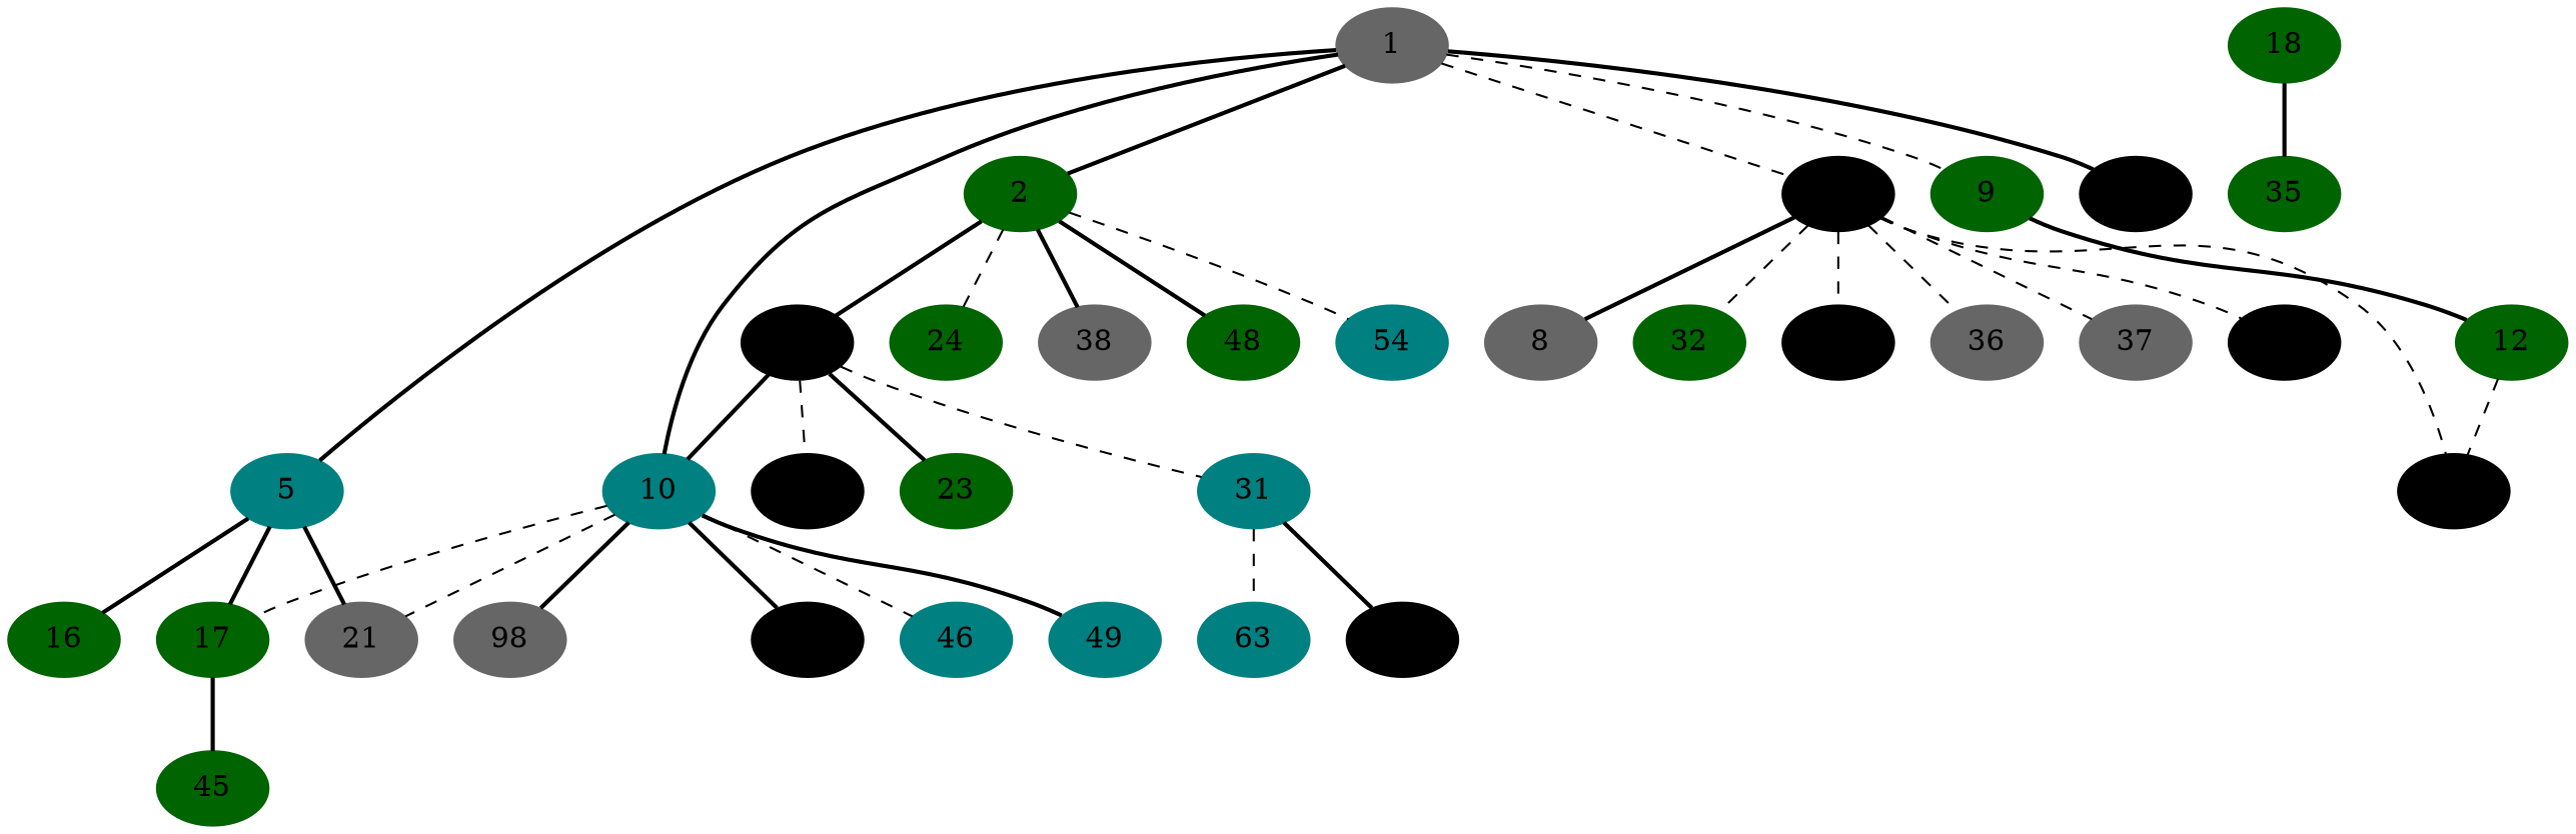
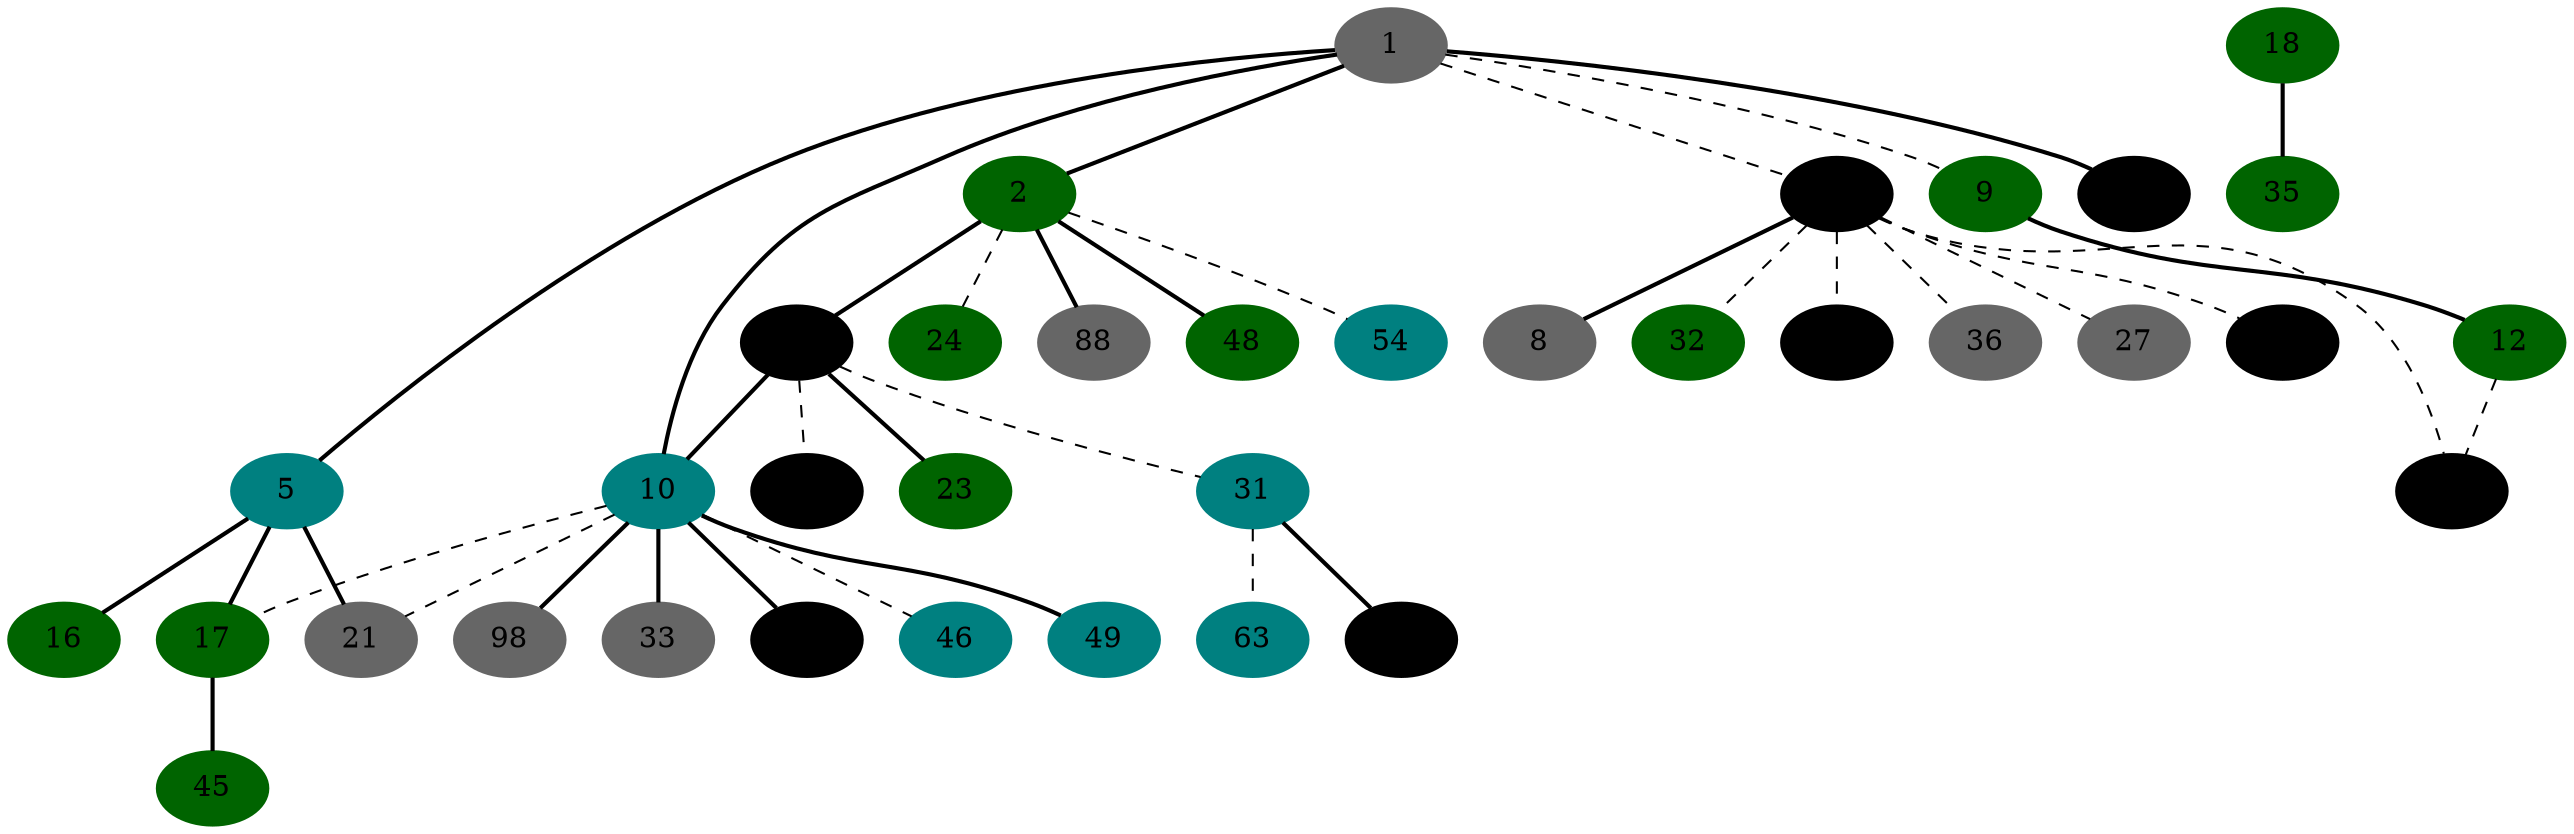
  graph {
    node [color=darkgreen style=filled]
    edge [style=bold]
    1 [color=gray40]
    2
    3 [color=black]
    5 [color=teal]
    9
    10 [color=teal]
    20 [color=black]
    6 [color=black super="+27+68+73+39+65+22+7+29+11"]
    24
-   38 [color=gray40]
+   38 [color=gray40 label=88]
    48
    54 [color=teal super="+69"]
    4 [color=black]
    8 [color=gray40]
    30 [color=black]
    32
    34 [color=black super="+55"]
    36 [color=gray40 super="+72+75"]
-   37 [color=gray40 super="+74+57"]
+   37 [color=gray40 super="+74+57" label=27]
    16
    17
    21 [color=gray40 super="+47"]
    12 [super="+50"]
    n24 [color=gray40 label=98]
+   33 [color=gray40 super="+61"]
    41 [color=black]
    46 [color=teal super="+60"]
    49 [color=teal]
    13 [color=black]
    23
    31 [color=teal]
    45
    63 [color=teal]
    67 [color=black]
    18 [super="+26+42"]
    35
    1 -- 2
    1 -- 3 [style=dashed]
    1 -- 5
    1 -- 9 [style=dashed]
    1 -- 10
    1 -- 20
    2 -- 6 [weight=3]
    2 -- 24 [style=dashed]
    2 -- 38
    2 -- 48
    2 -- 54 [style=dashed]
    3 -- 4 [style=dashed]
    3 -- 8
    3 -- 30 [style=dashed]
    3 -- 32 [style=dashed]
    3 -- 34 [style=dashed]
    3 -- 36 [style=dashed]
    3 -- 37 [style=dashed]
    5 -- 16
    5 -- 17
    5 -- 21
    9 -- 12
    10 -- 17 [style=dashed]
    10 -- 21 [style=dashed]
    10 -- n24
+   10 -- 33
    10 -- 41
    10 -- 46 [style=dashed]
    10 -- 49
    6 -- 10
    6 -- 13 [style=dashed]
    6 -- 23
    6 -- 31 [style=dashed]
    17 -- 45
    12 -- 30 [style=dashed]
    31 -- 63 [style=dashed]
    31 -- 67
    18 -- 35
  }
